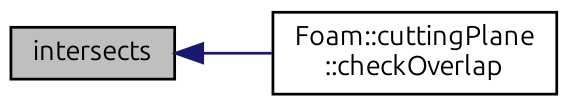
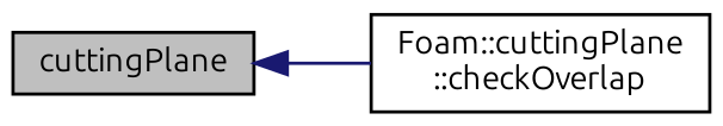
  digraph {
    rankdir=LR
    fontname=Ubuntu
    node [color=black fontname=Ubuntu fontsize=10 shape=record]
-   n1 [fillcolor=grey75 fontcolor=black height=0.2 label=intersects style=filled width=0.4]
+   n1 [fillcolor=grey75 fontcolor=black height=0.2 label=cuttingPlane style=filled width=0.4]
    n2 [height=0.2 label="Foam::cuttingPlane\l::checkOverlap" width=0.4]
    n1 -> n2 [color=midnightblue dir=back fontname=Ubuntu fontsize=10 labelfontname=Helvetica labelfontsize=10 style=solid]
  }
